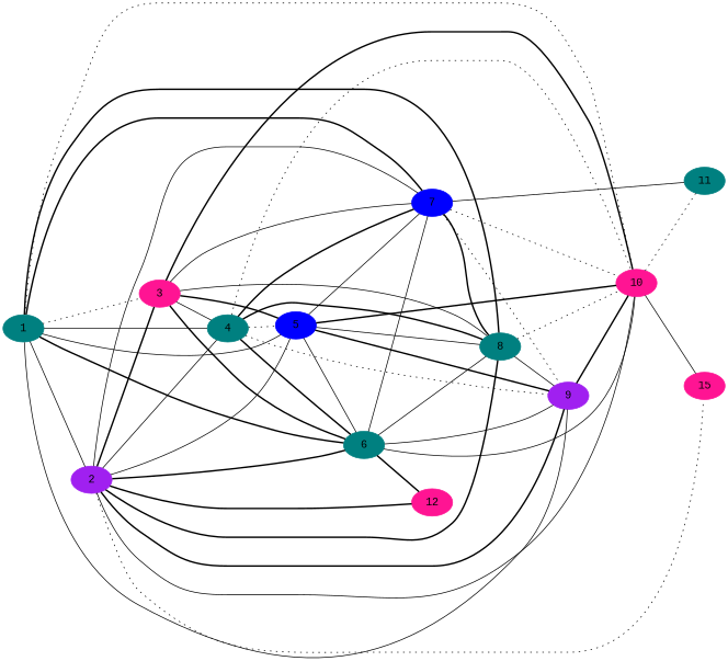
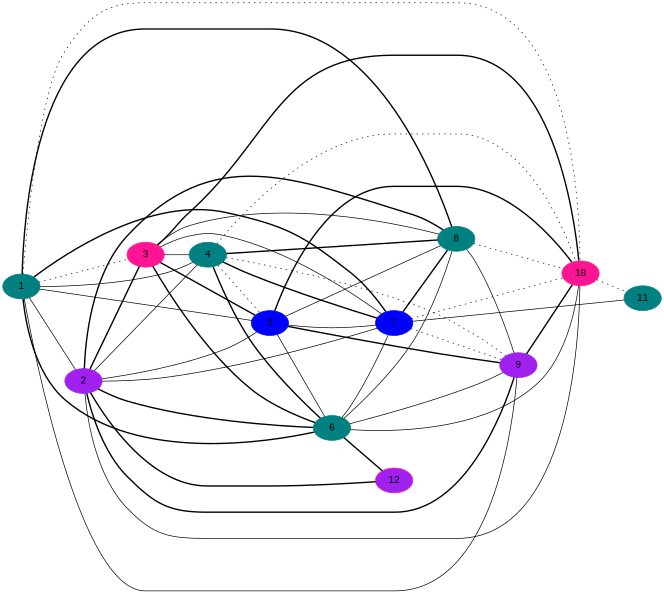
  graph {
    fontname="Liberation Mono"
    rankdir=LR
    node [color=teal fontname="Liberation Mono" style=filled]
    edge [fontname="Liberation Mono" style=solid]
    2 [color=purple super="+13+17"]
    3 [color=deeppink super="+18"]
    4 [super="+16"]
    5 [color=blue super="+18+19"]
    6
    7 [color=blue super="+13+16+20"]
    8
    9 [color=purple]
    10 [color=deeppink]
-   12 [color=deeppink super="+20"]
-   15 [color=deeppink super="+19"]
+   12 [color=deeppink super="+20" fillcolor=purple]
    1
    11 [super="+14"]
    2 -- 3 [style=bold]
    2 -- 4
    2 -- 5
    2 -- 6 [style=bold]
    2 -- 7
    2 -- 8 [style=bold]
    2 -- 9 [style=bold]
    2 -- 10
    2 -- 12 [style=bold]
-   2 -- 15 [style=dotted]
    3 -- 4
    3 -- 5 [style=bold]
    3 -- 6 [style=bold]
    3 -- 7
    3 -- 8
    3 -- 10 [style=bold]
    4 -- 5 [style=dotted]
    4 -- 6 [style=bold]
    4 -- 7 [style=bold]
    4 -- 8 [style=bold]
    4 -- 9 [style=dotted]
    4 -- 10 [style=dotted]
    5 -- 6
    5 -- 7
    5 -- 8
    5 -- 9 [style=bold]
    5 -- 10 [style=bold]
    6 -- 7
    6 -- 8
    6 -- 9
    6 -- 10
    6 -- 12 [style=bold]
    7 -- 8 [style=bold]
    7 -- 9 [style=dotted]
    7 -- 10 [style=dotted]
    7 -- 11
    8 -- 9
    8 -- 10 [style=dotted]
    9 -- 10 [style=bold]
-   10 -- 15
    10 -- 11 [style=dotted]
    1 -- 2
    1 -- 3 [style=dotted]
    1 -- 4
    1 -- 5
    1 -- 6 [style=bold]
    1 -- 7 [style=bold]
    1 -- 8 [style=bold]
    1 -- 9
    1 -- 10 [style=dotted]
  }
